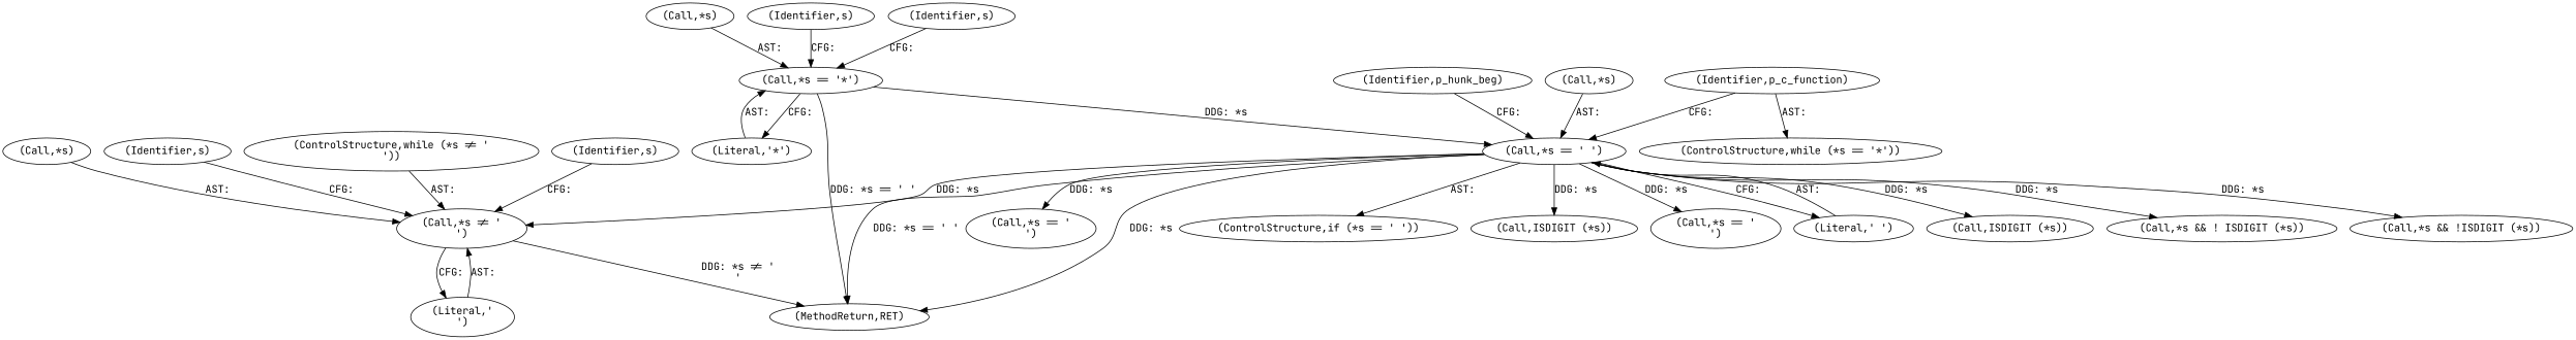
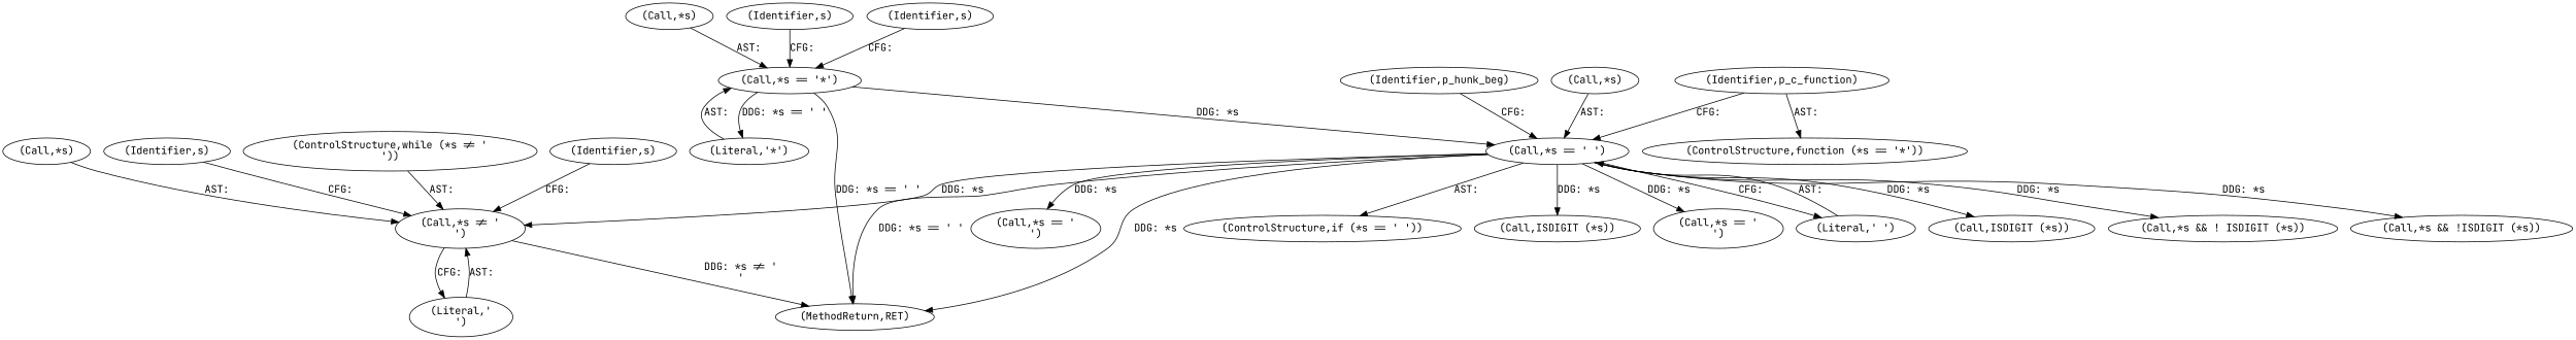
  digraph {
    fontname="JetBrains Mono"
    node [fontname="JetBrains Mono"]
    edge [fontname="JetBrains Mono"]
    n1 [label="(Call,*s != '\n')"]
    n2 [label="(MethodReturn,RET)"]
    n3 [label="(Literal,'\n')"]
    n4 [label="(ControlStructure,while (*s != '\n'))"]
    n5 [label="(Call,*s == ' ')"]
    n6 [label="(ControlStructure,if (*s == ' '))"]
    n7 [label="(Literal,' ')"]
    n8 [label="(Call,ISDIGIT (*s))"]
    n9 [label="(Call,*s == '\n')"]
    n10 [label="(Call,ISDIGIT (*s))"]
    n11 [label="(Call,*s && ! ISDIGIT (*s))"]
    n12 [label="(Call,*s && !ISDIGIT (*s))"]
    n13 [label="(Call,*s == '\n')"]
    n14 [label="(Call,*s == '*')"]
    n15 [label="(Literal,'*')"]
-   n16 [label="(ControlStructure,while (*s == '*'))"]
+   n16 [label="(ControlStructure,function (*s == '*'))"]
    n17 [label="(Call,*s)"]
    n18 [label="(Identifier,s)"]
    n19 [label="(Call,*s)"]
    n20 [label="(Identifier,p_c_function)"]
    n21 [label="(Identifier,s)"]
    n22 [label="(Identifier,s)"]
    n23 [label="(Identifier,p_hunk_beg)"]
    n24 [label="(Call,*s)"]
    n25 [label="(Identifier,s)"]
    n1 -> n2 [label="DDG: *s != '\n'"]
    n1 -> n3 [label="CFG: "]
    n3 -> n1 [label="AST: "]
    n4 -> n1 [label="AST: "]
    n5 -> n1 [label="DDG: *s"]
    n5 -> n2 [label="DDG: *s == ' '"]
    n5 -> n2 [label="DDG: *s"]
    n5 -> n6 [label="AST: "]
    n5 -> n7 [label="CFG: "]
    n5 -> n8 [label="DDG: *s"]
    n5 -> n9 [label="DDG: *s"]
    n5 -> n10 [label="DDG: *s"]
    n5 -> n11 [label="DDG: *s"]
    n5 -> n12 [label="DDG: *s"]
    n5 -> n13 [label="DDG: *s"]
    n7 -> n5 [label="AST: "]
    n14 -> n2 [label="DDG: *s == ' '"]
    n14 -> n5 [label="DDG: *s"]
-   n14 -> n15 [label="CFG: "]
+   n14 -> n15 [label="DDG: *s == ' '"]
    n15 -> n14 [label="AST: "]
    n17 -> n14 [label="AST: "]
    n18 -> n14 [label="CFG: "]
    n19 -> n5 [label="AST: "]
    n20 -> n5 [label="CFG: "]
    n20 -> n16 [label="AST: "]
    n21 -> n14 [label="CFG: "]
    n22 -> n1 [label="CFG: "]
    n23 -> n5 [label="CFG: "]
    n24 -> n1 [label="AST: "]
    n25 -> n1 [label="CFG: "]
  }
